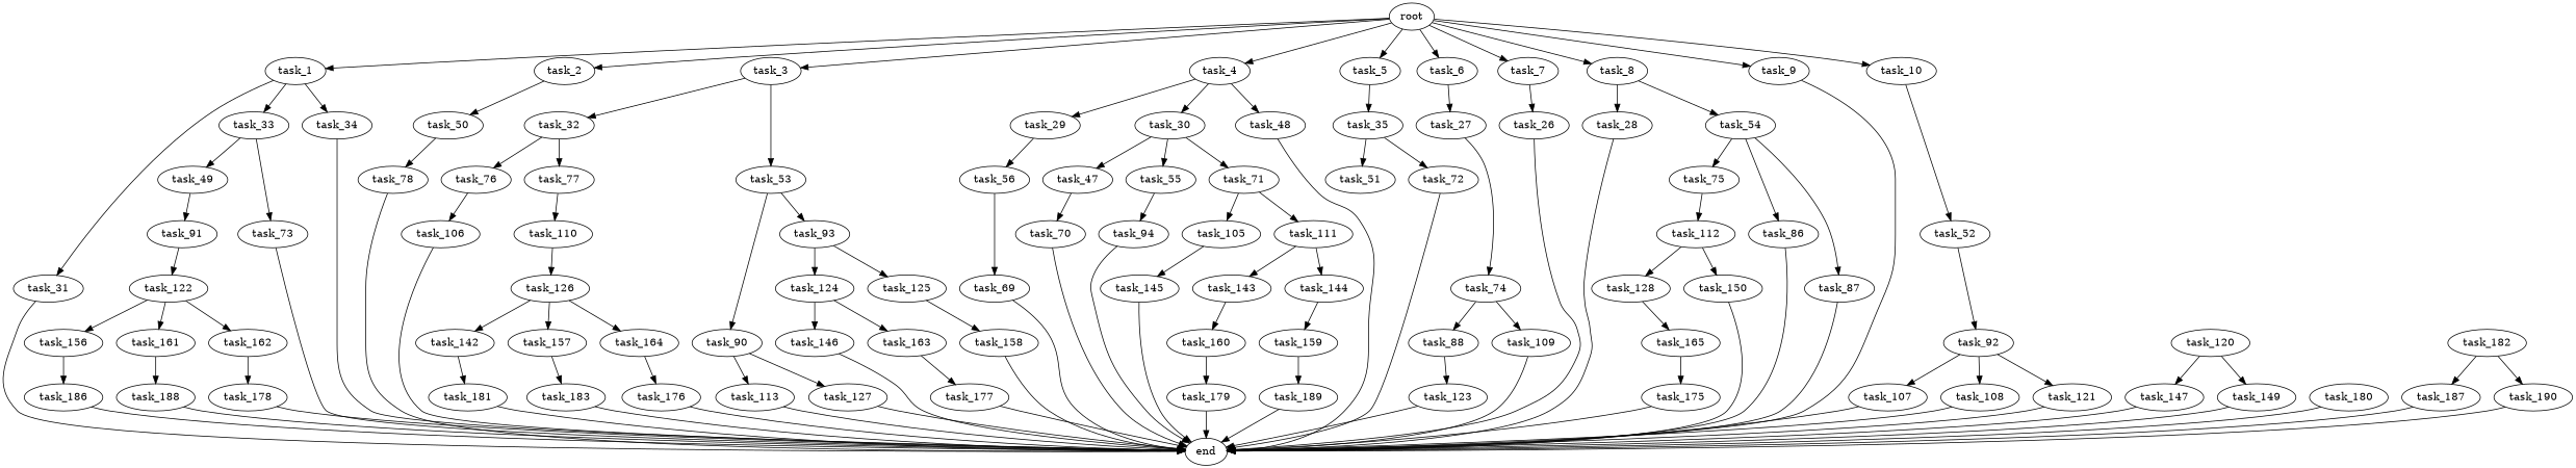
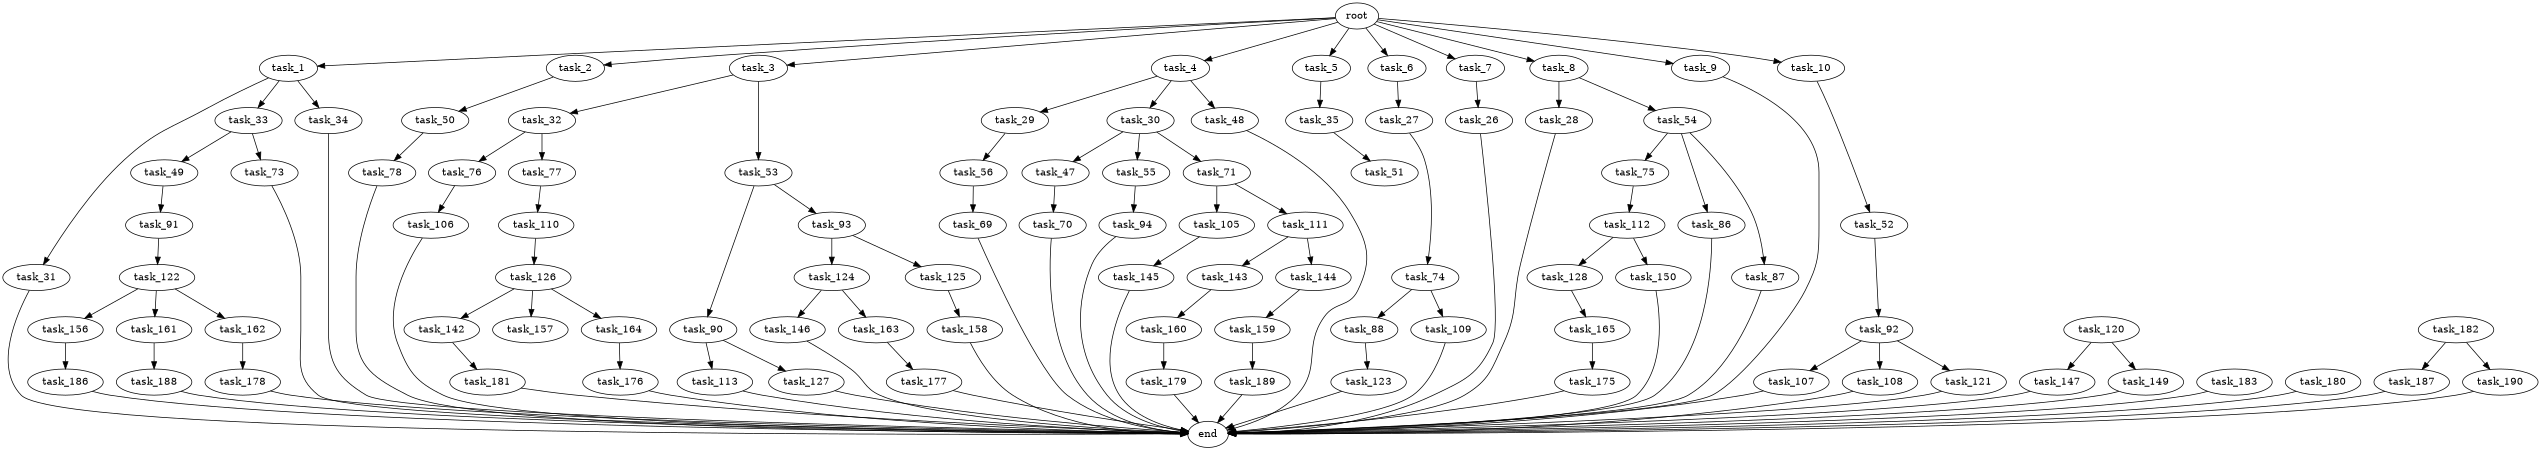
  digraph {
    root
    task_1
    task_2
    task_3
    task_4
    task_5
    task_6
    task_7
    task_8
    task_9
    task_10
    task_31
    task_33
    task_34
    task_50
    task_32
    task_53
    task_29
    task_30
    task_48
    task_35
    task_27
    task_26
    task_28
    task_54
    end
    task_52
    task_49
    task_73
    task_78
    task_76
    task_77
    task_90
    task_93
    task_56
    task_47
    task_55
    task_71
    task_51
-   task_72
    task_74
    task_75
    task_86
    task_87
    task_92
    task_88
    task_109
    task_69
    task_70
    task_94
    task_105
    task_111
    task_106
    task_110
    task_91
    task_122
    task_107
    task_108
    task_121
    task_113
    task_127
    task_124
    task_125
    task_112
    task_145
    task_143
    task_144
    task_123
    task_128
    task_150
    task_126
    task_120
    task_147
    task_149
    task_156
    task_161
    task_162
    task_146
    task_163
    task_158
    task_142
    task_157
    task_164
    task_160
    task_159
    task_165
    task_186
    task_188
    task_178
    task_177
    task_181
    task_183
    task_176
    task_175
    task_179
    task_189
    task_180
    task_182
    task_187
    task_190
    root -> task_1
    root -> task_2
    root -> task_3
    root -> task_4
    root -> task_5
    root -> task_6
    root -> task_7
    root -> task_8
    root -> task_9
    root -> task_10
    task_1 -> task_31
    task_1 -> task_33
    task_1 -> task_34
    task_2 -> task_50
    task_3 -> task_32
    task_3 -> task_53
    task_4 -> task_29
    task_4 -> task_30
    task_4 -> task_48
    task_5 -> task_35
    task_6 -> task_27
    task_7 -> task_26
    task_8 -> task_28
    task_8 -> task_54
    task_9 -> end
    task_10 -> task_52
    task_31 -> end
    task_33 -> task_49
    task_33 -> task_73
    task_34 -> end
    task_50 -> task_78
    task_32 -> task_76
    task_32 -> task_77
    task_53 -> task_90
    task_53 -> task_93
    task_29 -> task_56
    task_30 -> task_47
    task_30 -> task_55
    task_30 -> task_71
    task_48 -> end
    task_35 -> task_51
-   task_35 -> task_72
    task_27 -> task_74
    task_26 -> end
    task_28 -> end
    task_54 -> task_75
    task_54 -> task_86
    task_54 -> task_87
    task_52 -> task_92
    task_49 -> task_91
    task_73 -> end
    task_78 -> end
    task_76 -> task_106
    task_77 -> task_110
    task_90 -> task_113
    task_90 -> task_127
    task_93 -> task_124
    task_93 -> task_125
    task_56 -> task_69
    task_47 -> task_70
    task_55 -> task_94
    task_71 -> task_105
    task_71 -> task_111
-   task_72 -> end
    task_74 -> task_88
    task_74 -> task_109
    task_75 -> task_112
    task_86 -> end
    task_87 -> end
    task_92 -> task_107
    task_92 -> task_108
    task_92 -> task_121
    task_88 -> task_123
    task_109 -> end
    task_69 -> end
    task_70 -> end
    task_94 -> end
    task_105 -> task_145
    task_111 -> task_143
    task_111 -> task_144
    task_106 -> end
    task_110 -> task_126
    task_91 -> task_122
    task_122 -> task_156
    task_122 -> task_161
    task_122 -> task_162
    task_107 -> end
    task_108 -> end
    task_121 -> end
    task_113 -> end
    task_127 -> end
    task_124 -> task_146
    task_124 -> task_163
    task_125 -> task_158
    task_112 -> task_128
    task_112 -> task_150
    task_145 -> end
    task_143 -> task_160
    task_144 -> task_159
    task_123 -> end
    task_128 -> task_165
    task_150 -> end
    task_126 -> task_142
    task_126 -> task_157
    task_126 -> task_164
    task_120 -> task_147
    task_120 -> task_149
    task_147 -> end
    task_149 -> end
    task_156 -> task_186
    task_161 -> task_188
    task_162 -> task_178
    task_146 -> end
    task_163 -> task_177
    task_158 -> end
    task_142 -> task_181
-   task_157 -> task_183
    task_164 -> task_176
    task_160 -> task_179
    task_159 -> task_189
    task_165 -> task_175
    task_186 -> end
    task_188 -> end
    task_178 -> end
    task_177 -> end
    task_181 -> end
    task_183 -> end
    task_176 -> end
    task_175 -> end
    task_179 -> end
    task_189 -> end
    task_180 -> end
    task_182 -> task_187
    task_182 -> task_190
    task_187 -> end
    task_190 -> end
  }
